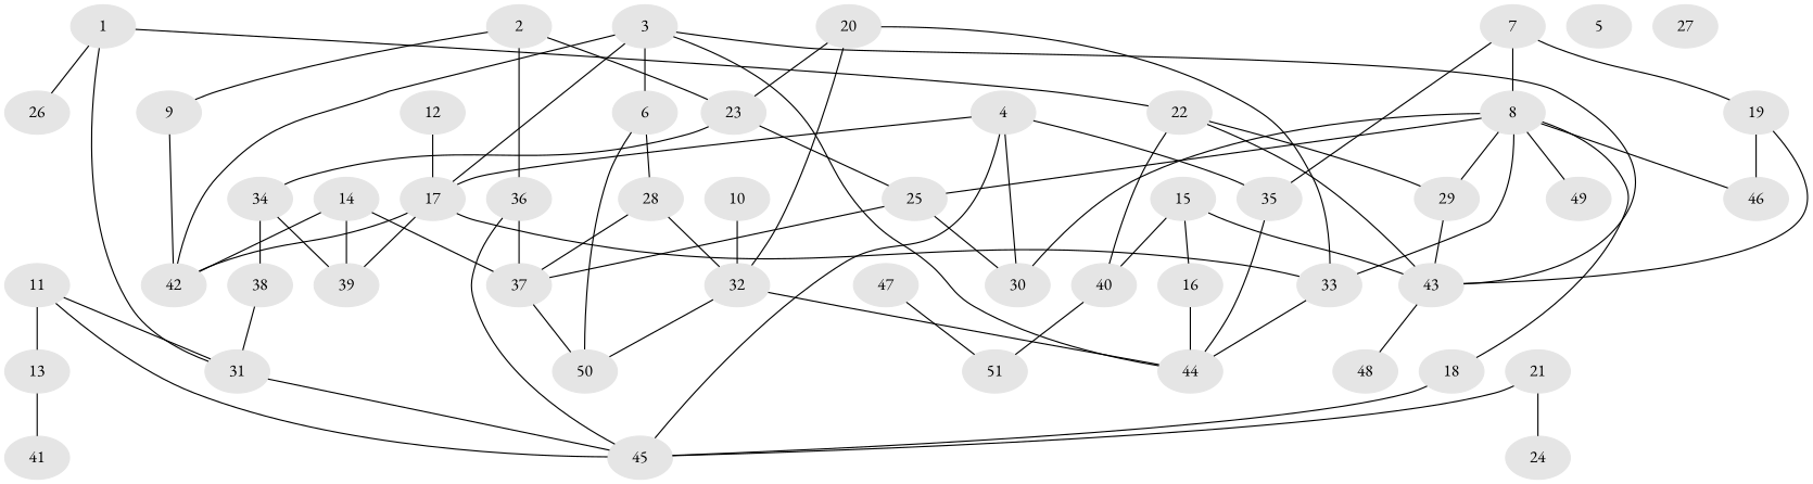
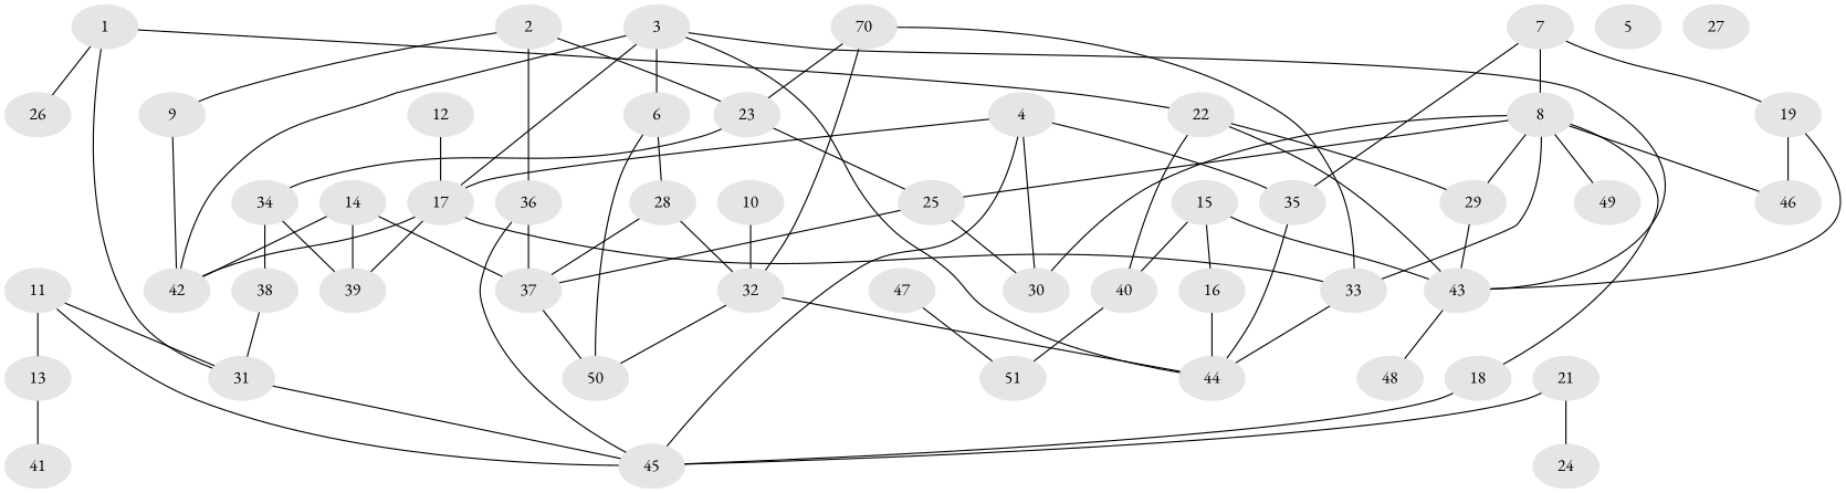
  graph {
    fontname="EB Garamond"
    node [color=gray90 fontname="EB Garamond" style=filled]
    edge [fontname="EB Garamond"]
    1
    22
    26
    31
    43
    29
    40
    45
    2
    9
    23
    36
    42
    25
    34
    37
    3
    6
    17
    44
    28
    50
    33
    39
    48
    4
    30
    35
    5
    32
    7
    8
    19
    18
    46
    49
    10
    11
    13
    41
    12
    14
    15
    16
    51
-   20
+   20 [label=70]
    21
    24
    38
    27
    47
    1 -- 22
    1 -- 26
    1 -- 31
    22 -- 43
    22 -- 29
    22 -- 40
    31 -- 45
    43 -- 48
    29 -- 43
    40 -- 51
    2 -- 9
    2 -- 23
    2 -- 36
    9 -- 42
    23 -- 25
    23 -- 34
    36 -- 45
    36 -- 37
    25 -- 37
    25 -- 30
    34 -- 39
    34 -- 38
    37 -- 50
    3 -- 43
    3 -- 42
    3 -- 6
    3 -- 17
    3 -- 44
    6 -- 28
    6 -- 50
    17 -- 42
    17 -- 33
    17 -- 39
    28 -- 37
    28 -- 32
    33 -- 44
    4 -- 45
    4 -- 17
    4 -- 30
    4 -- 35
    35 -- 44
    32 -- 44
    32 -- 50
    7 -- 35
    7 -- 8
    7 -- 19
    8 -- 29
    8 -- 25
    8 -- 33
    8 -- 30
    8 -- 18
    8 -- 46
    8 -- 49
    19 -- 43
    19 -- 46
    18 -- 45
    10 -- 32
    11 -- 31
    11 -- 45
    11 -- 13
    13 -- 41
    12 -- 17
    14 -- 42
    14 -- 37
    14 -- 39
    15 -- 43
    15 -- 40
    15 -- 16
    16 -- 44
    20 -- 23
    20 -- 33
    20 -- 32
    21 -- 45
    21 -- 24
    38 -- 31
    47 -- 51
  }
